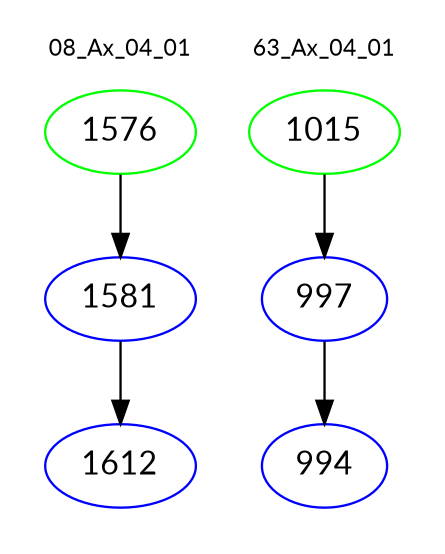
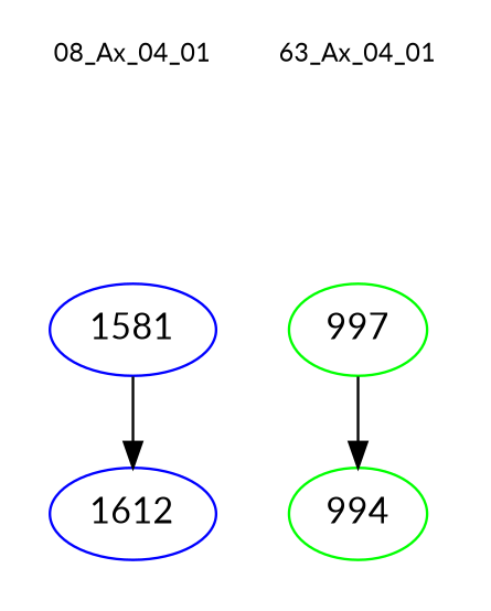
  digraph {
    fontname=Lato
    node [color=blue fontname=Lato]
    edge [color=black fontname=Lato]
-   n1 [color=green label=1576]
    n2 [label=1581]
    n3 [label=1612]
-   n4 [color=green label=1015]
-   n5 [label=997]
-   n6 [label=994]
+   n5 [color=green label=997]
+   n6 [color=green label=994]
    subgraph cluster_1 {
      color=white
      fontsize=10
      label="08_Ax_04_01"
-     n1
      n2
      n3
    }
    subgraph cluster_2 {
      color=white
      fontsize=10
      label="63_Ax_04_01"
-     n4
      n5
      n6
    }
-   n1 -> n2
    n2 -> n3
-   n4 -> n5
    n5 -> n6
  }
